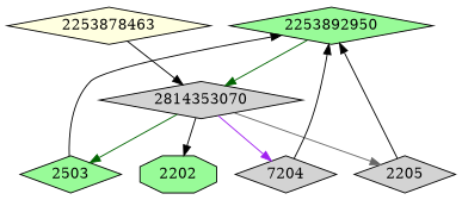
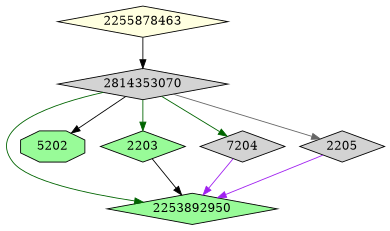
  strict digraph {
    node [fillcolor=palegreen shape=diamond style=filled]
    edge [color=darkgreen]
    2253892950
    2814353070 [fillcolor=lightgrey]
-   2202 [shape=octagon]
-   2203 [label=2503]
+   2202 [shape=octagon label=5202]
+   2203
    n5 [fillcolor=lightgrey label=7204]
    2205 [fillcolor=lightgrey]
-   2253878463 [fillcolor=lightyellow]
-   2253892950 -> 2814353070
+   2253878463 [fillcolor=lightyellow label=2255878463]
+   2814353070 -> 2253892950
    2814353070 -> 2202 [color=black]
    2814353070 -> 2203
-   2814353070 -> n5 [color=purple]
+   2814353070 -> n5
    2814353070 -> 2205 [color=gray40]
    2203 -> 2253892950 [color=black]
-   n5 -> 2253892950 [color=black]
-   2205 -> 2253892950 [color=black]
+   n5 -> 2253892950 [color=purple]
+   2205 -> 2253892950 [color=purple]
    2253878463 -> 2814353070 [color=black]
  }
